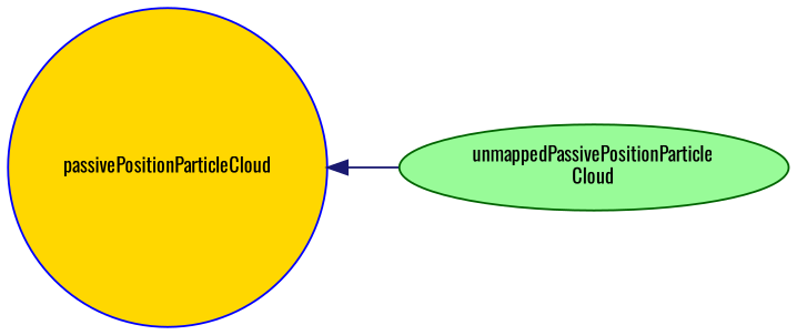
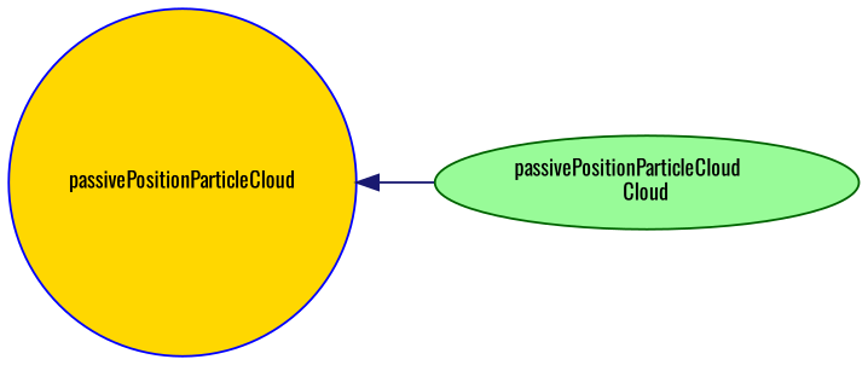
  digraph {
    rankdir=LR
    fontname=Oswald
    node [fontname=Oswald fontsize=10 style=filled]
-   n1 [color=darkgreen fillcolor=palegreen fontcolor=black height=0.2 label="unmappedPassivePositionParticle\lCloud" shape=ellipse width=0.4]
+   n1 [color=darkgreen fillcolor=palegreen fontcolor=black height=0.2 label="passivePositionParticleCloud\lCloud" shape=ellipse width=0.4]
    n2 [color=blue height=0.2 label=passivePositionParticleCloud shape=circle width=0.4 fillcolor=gold]
    n2 -> n1 [color=midnightblue dir=back fontname=Oswald fontsize=10 labelfontname=Helvetica labelfontsize=10 style=solid]
  }
